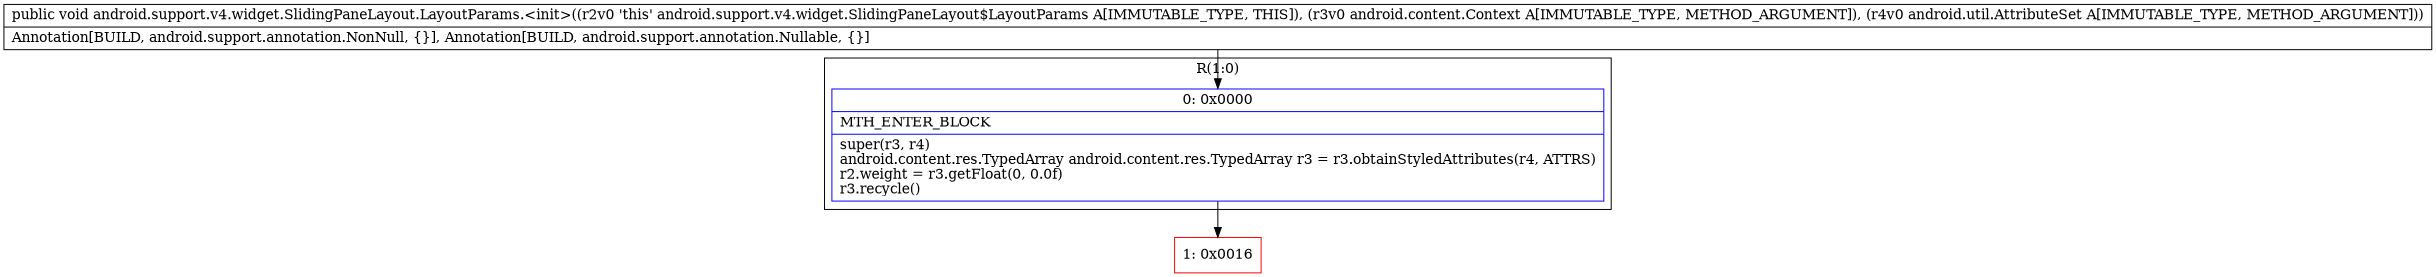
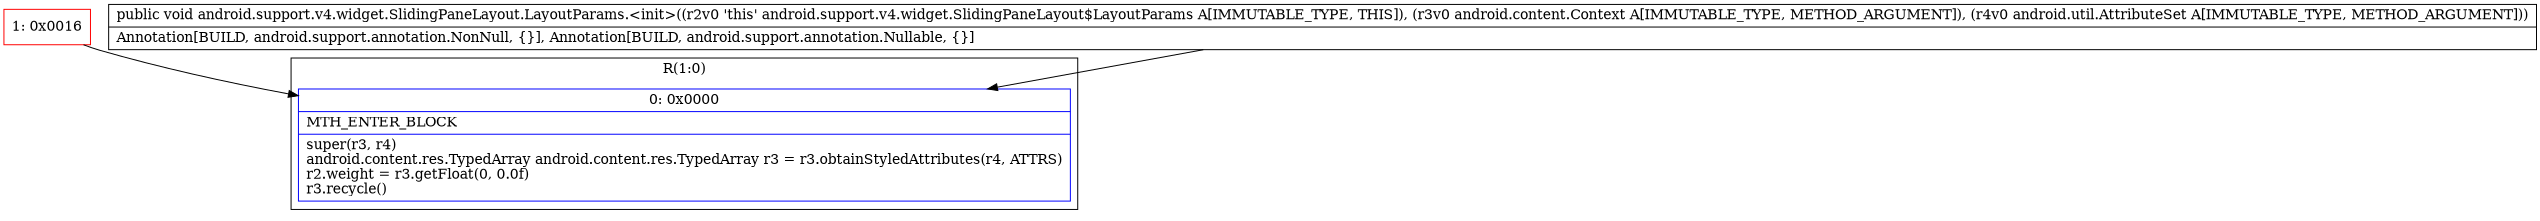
  digraph {
    node [shape=record]
    n1 [color=blue label="{0\:\ 0x0000|MTH_ENTER_BLOCK\l|super(r3, r4)\landroid.content.res.TypedArray android.content.res.TypedArray r3 = r3.obtainStyledAttributes(r4, ATTRS)\lr2.weight = r3.getFloat(0, 0.0f)\lr3.recycle()\l}"]
    n2 [color=red label="{1\:\ 0x0016}"]
    n3 [label="{public void android.support.v4.widget.SlidingPaneLayout.LayoutParams.\<init\>((r2v0 'this' android.support.v4.widget.SlidingPaneLayout$LayoutParams A[IMMUTABLE_TYPE, THIS]), (r3v0 android.content.Context A[IMMUTABLE_TYPE, METHOD_ARGUMENT]), (r4v0 android.util.AttributeSet A[IMMUTABLE_TYPE, METHOD_ARGUMENT]))  | Annotation[BUILD, android.support.annotation.NonNull, \{\}], Annotation[BUILD, android.support.annotation.Nullable, \{\}]\l}"]
    subgraph cluster_1 {
      label="R(1:0)"
      n1
    }
-   n1 -> n2
+   n2 -> n1
    n3 -> n1
  }
